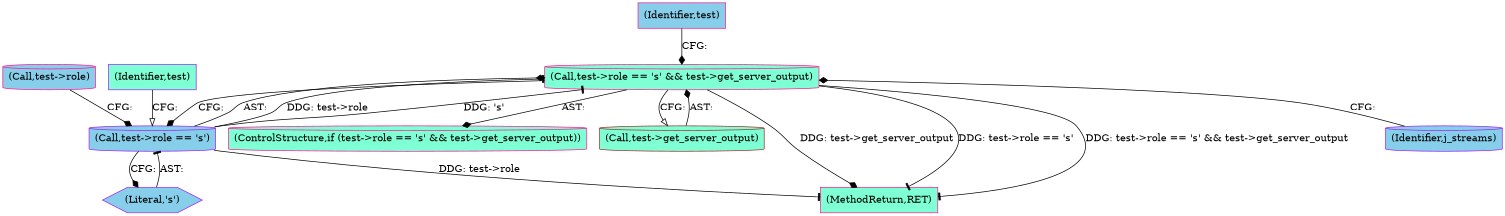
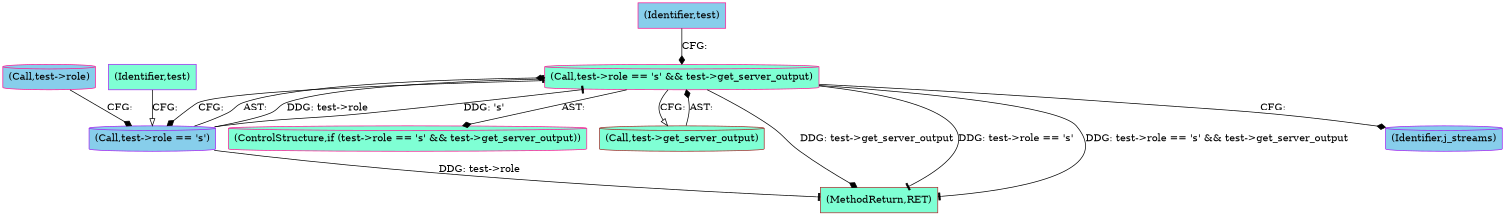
  digraph {
    node [color=deeppink fillcolor=aquamarine shape=cylinder style=filled]
    edge [arrowhead=diamond]
    n1 [label="(Call,test->role == 's' && test->get_server_output)"]
    n2 [color=purple fillcolor=skyblue label="(Call,test->role == 's')"]
    n3 [label="(ControlStructure,if (test->role == 's' && test->get_server_output))"]
    n4 [color=brown label="(Call,test->get_server_output)"]
-   n5 [label="(MethodReturn,RET)" shape=box]
-   n6 [color=purple fillcolor=skyblue label="(Literal,'s')" shape=hexagon]
+   n5 [color=brown label="(MethodReturn,RET)" shape=box]
    n7 [fillcolor=skyblue label="(Call,test->role)"]
    n8 [color=purple label="(Identifier,test)" shape=box]
    n9 [color=purple fillcolor=skyblue label="(Identifier,j_streams)"]
    n10 [fillcolor=skyblue label="(Identifier,test)" shape=box]
    n1 -> n2 [label="CFG: "]
    n1 -> n3 [label="AST: "]
    n1 -> n4 [arrowhead=onormal label="CFG: "]
    n1 -> n5 [label="DDG: test->get_server_output"]
    n1 -> n5 [arrowhead=tee label="DDG: test->role == 's'"]
    n1 -> n5 [arrowhead=tee label="DDG: test->role == 's' && test->get_server_output"]
    n2 -> n1 [label="AST: "]
    n2 -> n1 [arrowhead=tee label="DDG: test->role"]
    n2 -> n1 [arrowhead=tee label="DDG: 's'"]
    n2 -> n5 [arrowhead=tee label="DDG: test->role"]
-   n2 -> n6 [label="CFG: "]
    n4 -> n1 [label="AST: "]
-   n6 -> n2 [arrowhead=tee label="AST: "]
    n7 -> n2 [label="CFG: "]
    n8 -> n2 [arrowhead=onormal label="CFG: "]
-   n9 -> n1 [label="CFG: "]
+   n1 -> n9 [label="CFG: "]
    n10 -> n1 [label="CFG: "]
  }
